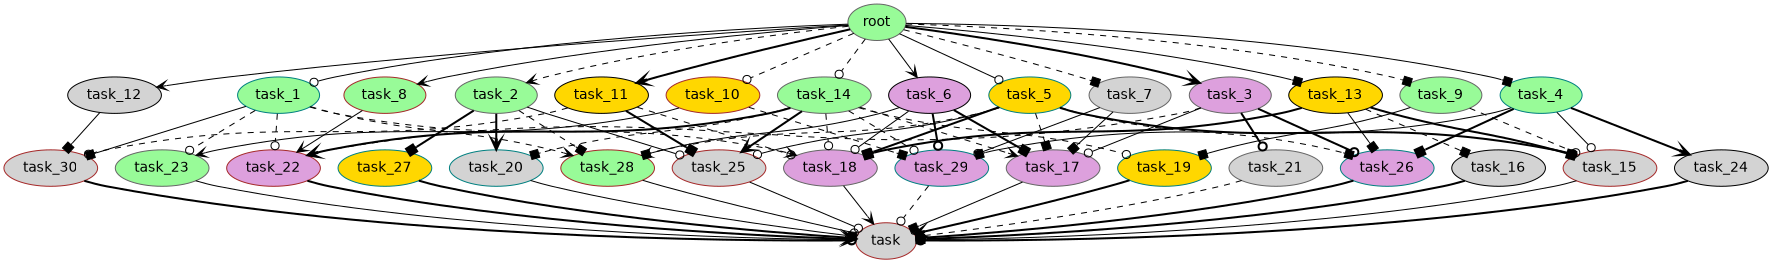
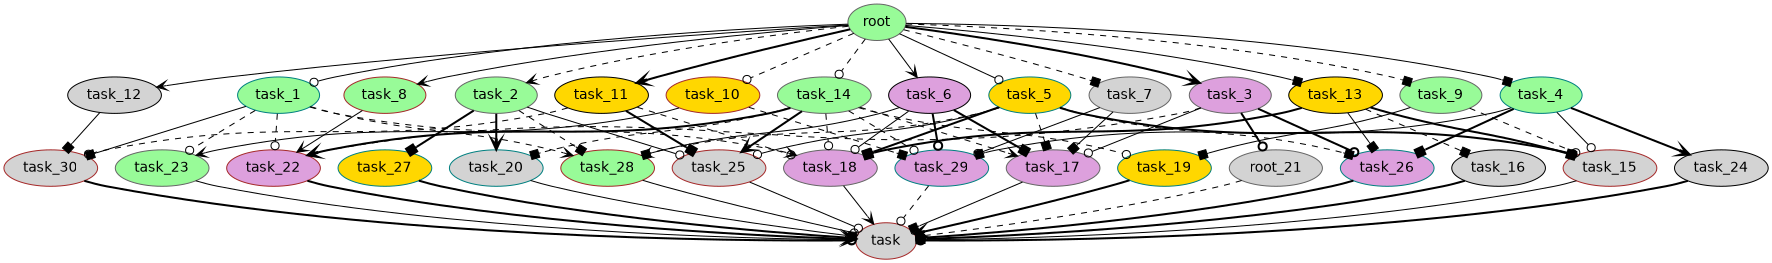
  digraph {
    fontname="DejaVu Sans"
    node [color=gray40 fillcolor=lightgrey fontname="DejaVu Sans" style=filled]
    edge [arrowhead=odot fontname="DejaVu Sans" style=solid]
    root [fillcolor=palegreen]
    task_1 [color=teal fillcolor=palegreen]
    task_2 [fillcolor=palegreen]
    task_3 [fillcolor=plum]
    task_4 [color=teal fillcolor=palegreen]
    task_5 [color=teal fillcolor=gold]
    task_6 [color=black fillcolor=plum]
    task_7
    task_8 [color=brown fillcolor=palegreen]
    task_9 [fillcolor=palegreen]
    task_10 [color=brown fillcolor=gold]
    task_11 [color=black fillcolor=gold]
    task_12 [color=black]
    task_13 [color=black fillcolor=gold]
    task_14 [fillcolor=palegreen]
    task_18 [fillcolor=plum]
    task_22 [color=brown fillcolor=plum]
    task_23 [fillcolor=palegreen]
    task_28 [color=brown fillcolor=palegreen]
    task_30 [color=brown]
    task_20 [color=teal]
    task_25 [color=brown]
    task_27 [color=teal fillcolor=gold]
    task_17 [fillcolor=plum]
-   task_21
+   task_21 [label=root_21]
    task_26 [color=teal fillcolor=plum]
    task_15 [color=brown]
    task_24 [color=black]
    task_29 [color=teal fillcolor=plum]
    task_19 [color=teal fillcolor=gold]
    task_16 [color=black]
    n32 [color=brown label=task]
    root -> task_1
    root -> task_2 [arrowhead=vee style=dashed]
    root -> task_3 [arrowhead=vee style=bold]
    root -> task_4 [arrowhead=box]
    root -> task_5
    root -> task_6 [arrowhead=vee]
    root -> task_7 [arrowhead=box style=dashed]
    root -> task_8 [arrowhead=vee]
    root -> task_9 [arrowhead=box style=dashed]
    root -> task_10 [style=dashed]
    root -> task_11 [arrowhead=vee style=bold]
    root -> task_12 [arrowhead=vee]
    root -> task_13 [arrowhead=box]
    root -> task_14 [style=dashed]
    task_1 -> task_18 [arrowhead=vee style=dashed]
    task_1 -> task_22 [style=dashed]
    task_1 -> task_23 [style=dashed]
    task_1 -> task_28 [arrowhead=vee style=dashed]
    task_1 -> task_30 [arrowhead=box]
    task_2 -> task_28 [arrowhead=box style=dashed]
    task_2 -> task_20 [arrowhead=vee style=bold]
    task_2 -> task_25
    task_2 -> task_27 [arrowhead=box style=bold]
    task_3 -> task_22 [arrowhead=vee style=dashed]
    task_3 -> task_17
    task_3 -> task_21 [style=bold]
    task_3 -> task_26 [style=bold]
    task_4 -> task_26 [arrowhead=box style=bold]
    task_4 -> task_15
    task_4 -> task_24 [arrowhead=vee style=bold]
    task_4 -> task_29 [arrowhead=box]
    task_5 -> task_18 [arrowhead=box style=bold]
    task_5 -> task_28 [arrowhead=vee style=dashed]
    task_5 -> task_25
    task_5 -> task_17 [arrowhead=box style=dashed]
    task_5 -> task_26 [arrowhead=box style=dashed]
    task_5 -> task_15 [style=bold]
    task_6 -> task_18
    task_6 -> task_28 [arrowhead=box]
    task_6 -> task_17 [arrowhead=box style=bold]
    task_6 -> task_29 [style=bold]
    task_7 -> task_17 [arrowhead=box]
    task_7 -> task_29
    task_8 -> task_22 [arrowhead=vee]
    task_9 -> task_15 [style=dashed]
    task_9 -> task_19 [arrowhead=box]
    task_10 -> task_23 [arrowhead=vee]
    task_10 -> task_29 [arrowhead=box style=dashed]
    task_11 -> task_18 [style=dashed]
    task_11 -> task_30 [style=dashed]
    task_11 -> task_25 [arrowhead=box style=bold]
    task_12 -> task_30 [arrowhead=box]
    task_13 -> task_18 [arrowhead=box style=bold]
    task_13 -> task_26 [arrowhead=box]
    task_13 -> task_15 [arrowhead=box style=bold]
    task_13 -> task_16 [arrowhead=box style=dashed]
    task_14 -> task_18 [style=dashed]
    task_14 -> task_22 [arrowhead=vee style=bold]
    task_14 -> task_20 [arrowhead=box style=dashed]
    task_14 -> task_25 [arrowhead=vee style=bold]
    task_14 -> task_17 [arrowhead=vee style=dashed]
    task_14 -> task_29 [style=dashed]
    task_14 -> task_19 [style=dashed]
    task_18 -> n32 [arrowhead=vee]
    task_22 -> n32 [arrowhead=vee style=bold]
    task_23 -> n32
    task_28 -> n32
    task_30 -> n32 [style=bold]
    task_20 -> n32 [arrowhead=box]
    task_25 -> n32
    task_27 -> n32 [arrowhead=vee style=bold]
    task_17 -> n32 [arrowhead=box]
    task_21 -> n32 [arrowhead=box style=dashed]
    task_26 -> n32 [style=bold]
    task_15 -> n32
    task_24 -> n32 [style=bold]
    task_29 -> n32 [style=dashed]
    task_19 -> n32 [arrowhead=vee style=bold]
    task_16 -> n32 [arrowhead=box style=bold]
  }
